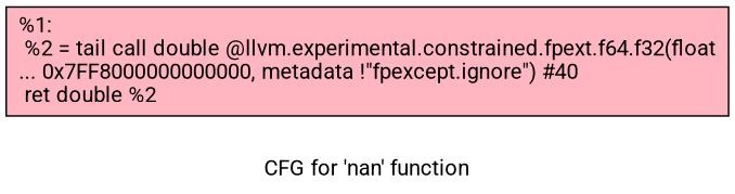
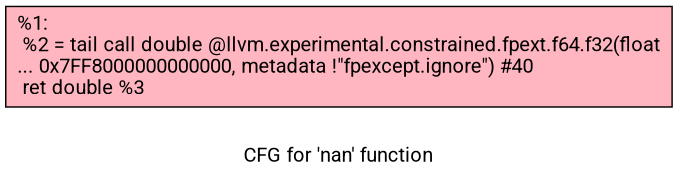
  digraph {
    label="CFG for 'nan' function"
    fontname=Roboto
-   n1 [label="{%1:\l  %2 = tail call double @llvm.experimental.constrained.fpext.f64.f32(float\l... 0x7FF8000000000000, metadata !\"fpexcept.ignore\") #40\l  ret double %2\l}" shape=record style=filled fillcolor=lightpink fontname=Roboto]
+   n1 [label="{%1:\l  %2 = tail call double @llvm.experimental.constrained.fpext.f64.f32(float\l... 0x7FF8000000000000, metadata !\"fpexcept.ignore\") #40\l  ret double %3\l}" shape=record style=filled fillcolor=lightpink fontname=Roboto]
  }
